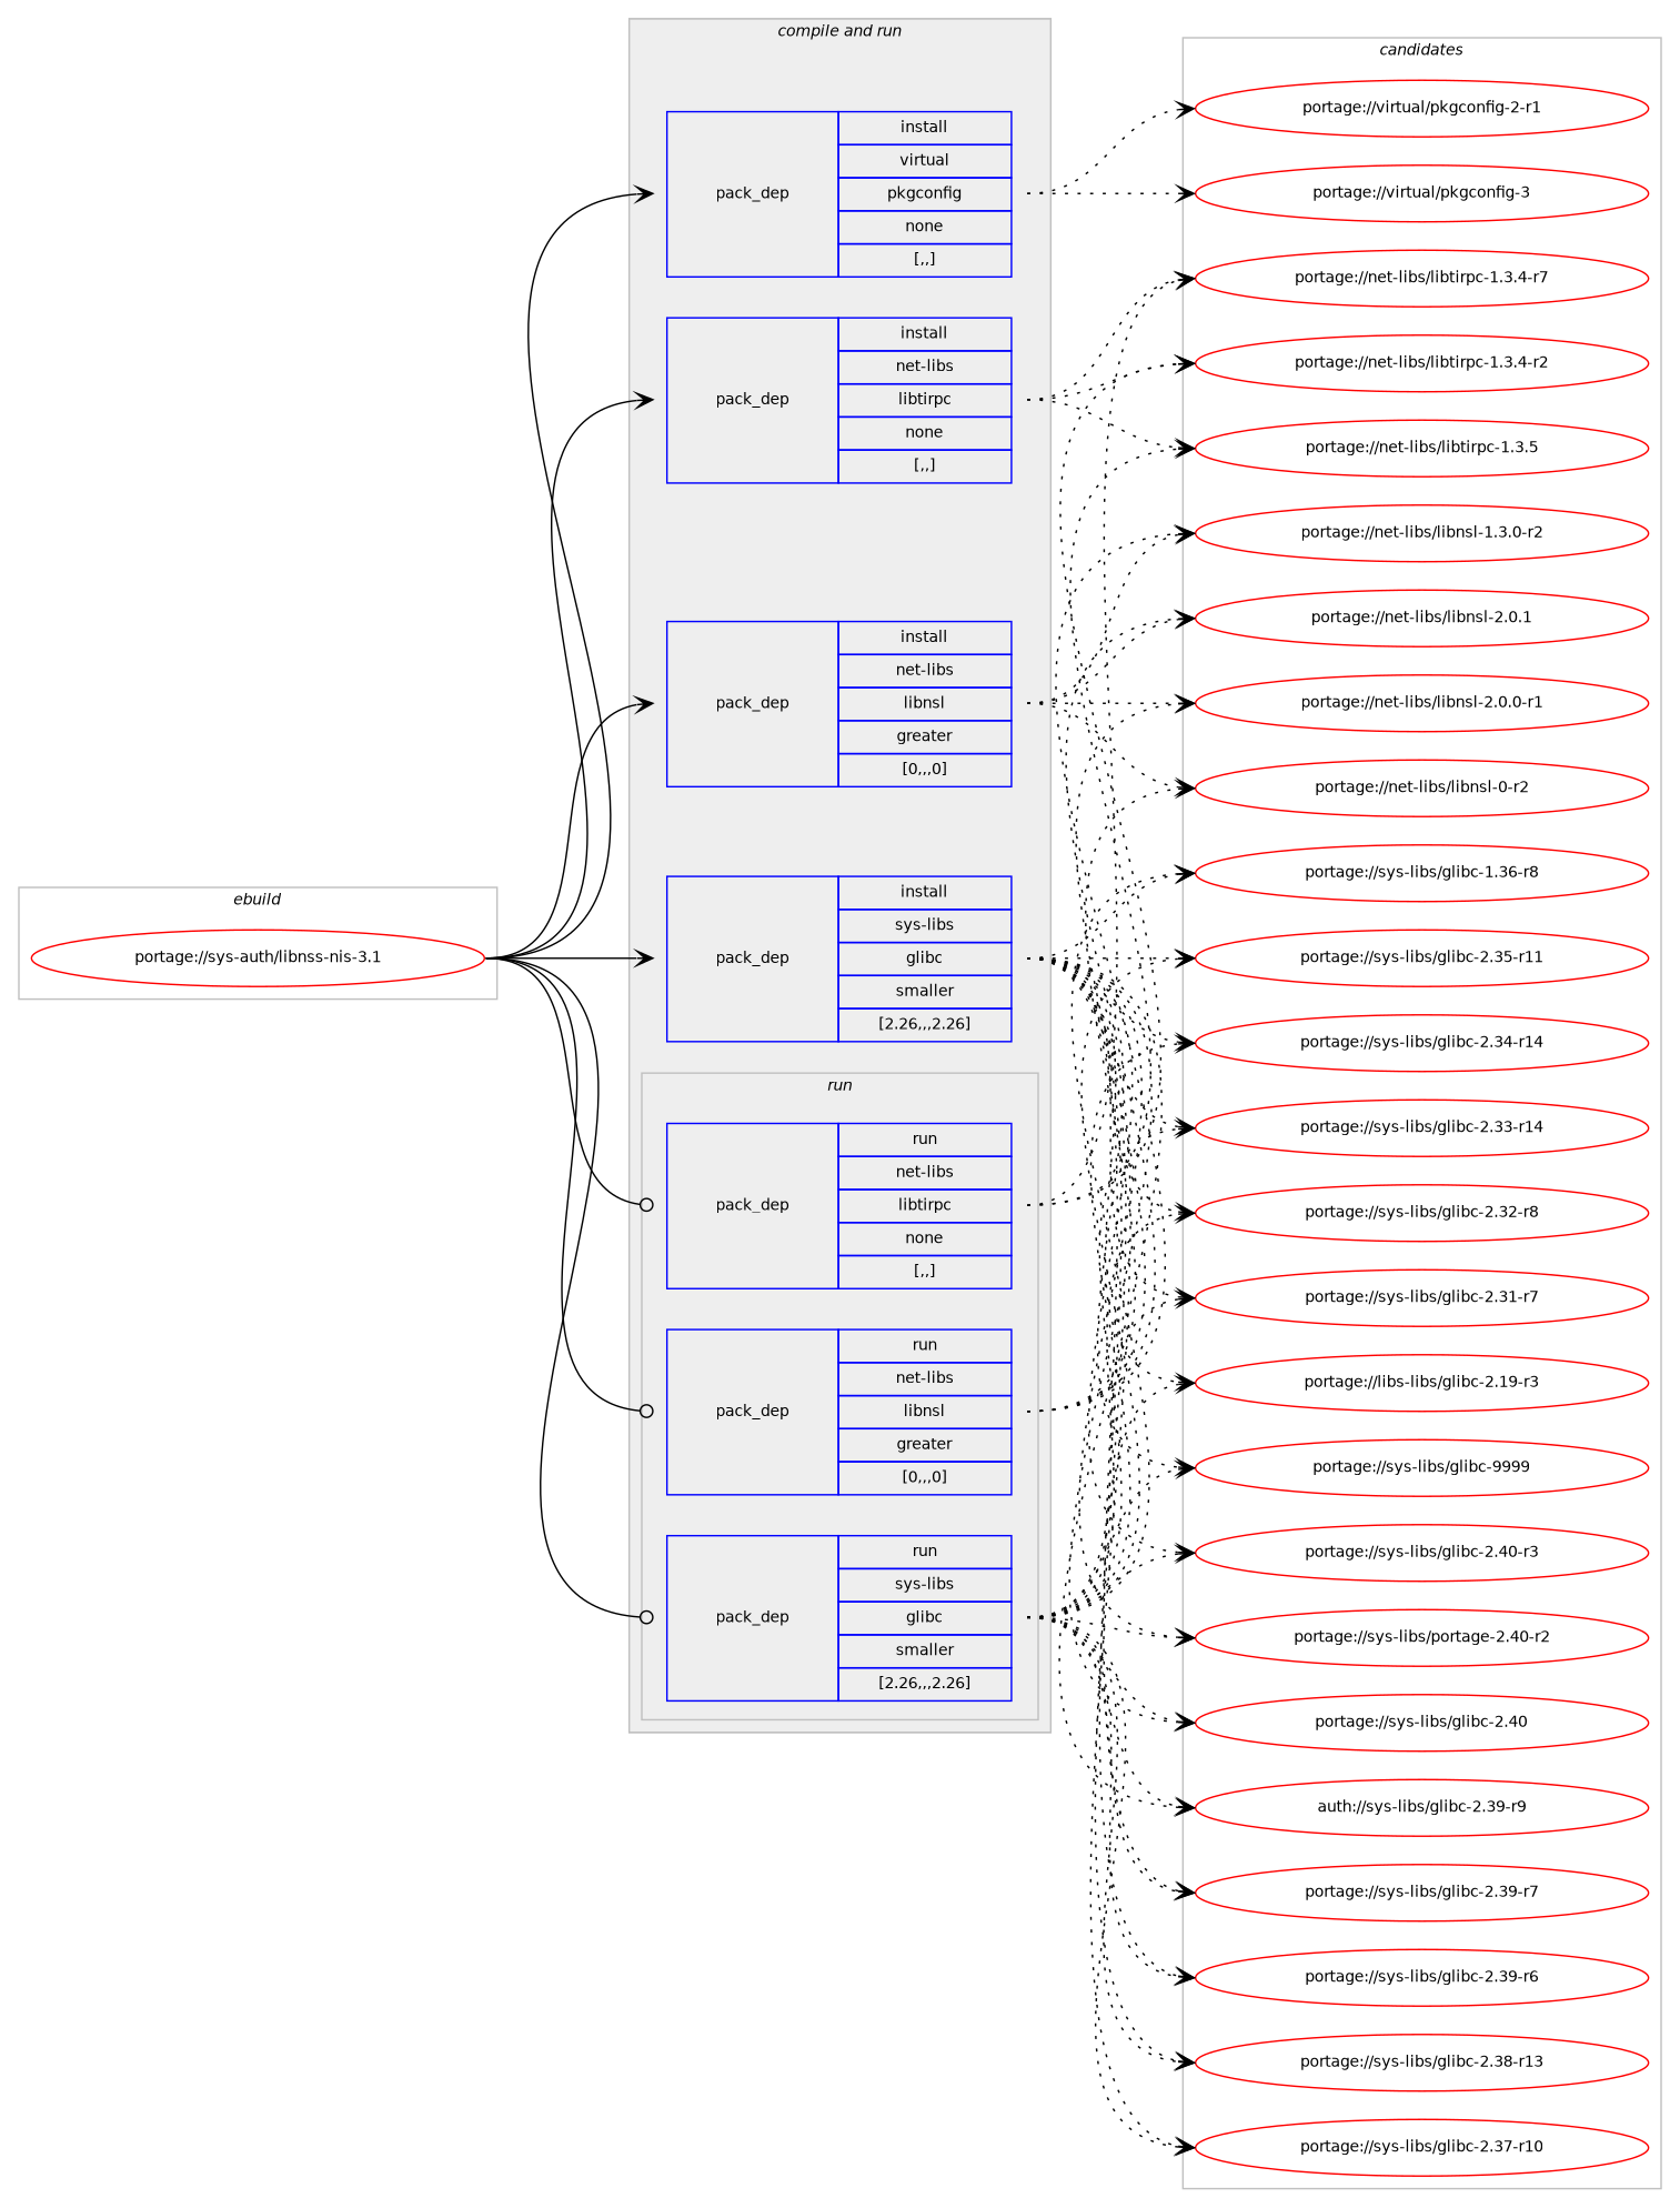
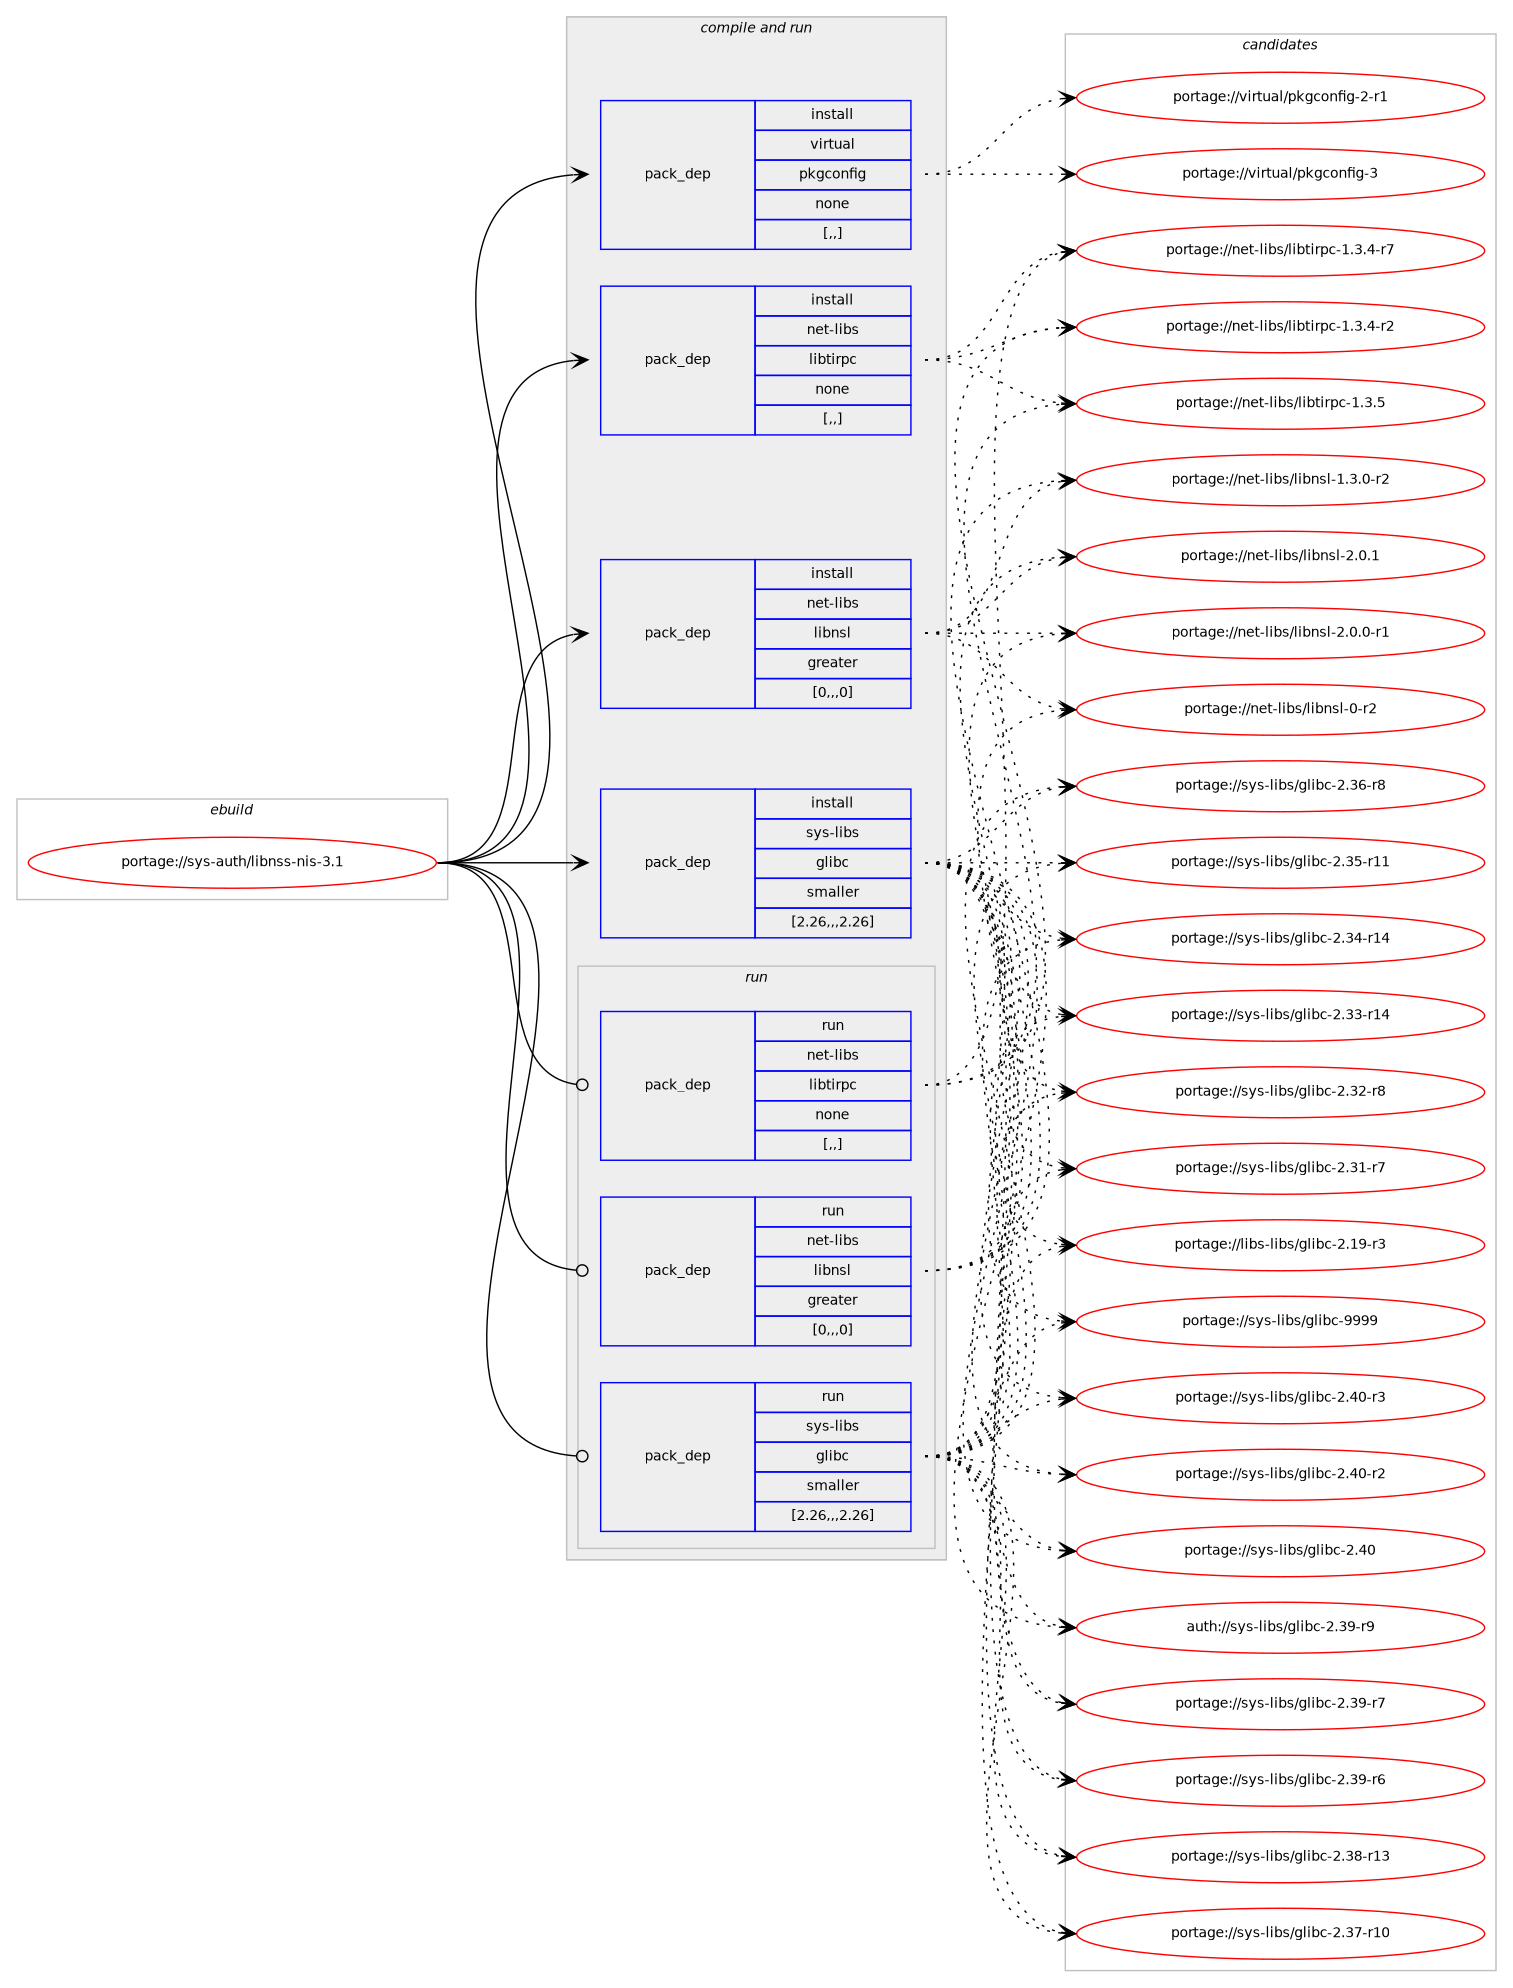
  digraph {
    compound=true
    concentrate=true
    fontname="DejaVu Sans"
    fontsize=10
    newrank=true
    rankdir=LR
    ranksep=1.5
    node [color=red fontname="DejaVu Sans" fontsize=10]
    edge [arrowhead=vee fontname="DejaVu Sans" headport=w style=dotted tailport=e weight=100]
    n1 [label="portage://sys-auth/libnss-nis-3.1" width=4]
    n2 [color=blue label=<<TABLE BORDER="0" CELLBORDER="1" CELLSPACING="0" CELLPADDING="4" WIDTH="220"><TR><TD ROWSPAN="6" CELLPADDING="30">pack_dep</TD></TR><TR><TD WIDTH="110">install</TD></TR><TR><TD>net-libs</TD></TR><TR><TD>libnsl</TD></TR><TR><TD>greater</TD></TR><TR><TD>[0,,,0]</TD></TR></TABLE>> shape=none]
    n3 [color=blue label=<<TABLE BORDER="0" CELLBORDER="1" CELLSPACING="0" CELLPADDING="4" WIDTH="220"><TR><TD ROWSPAN="6" CELLPADDING="30">pack_dep</TD></TR><TR><TD WIDTH="110">install</TD></TR><TR><TD>net-libs</TD></TR><TR><TD>libtirpc</TD></TR><TR><TD>none</TD></TR><TR><TD>[,,]</TD></TR></TABLE>> shape=none]
    n4 [color=blue label=<<TABLE BORDER="0" CELLBORDER="1" CELLSPACING="0" CELLPADDING="4" WIDTH="220"><TR><TD ROWSPAN="6" CELLPADDING="30">pack_dep</TD></TR><TR><TD WIDTH="110">install</TD></TR><TR><TD>virtual</TD></TR><TR><TD>pkgconfig</TD></TR><TR><TD>none</TD></TR><TR><TD>[,,]</TD></TR></TABLE>> shape=none]
    n5 [color=blue label=<<TABLE BORDER="0" CELLBORDER="1" CELLSPACING="0" CELLPADDING="4" WIDTH="220"><TR><TD ROWSPAN="6" CELLPADDING="30">pack_dep</TD></TR><TR><TD WIDTH="110">install</TD></TR><TR><TD>sys-libs</TD></TR><TR><TD>glibc</TD></TR><TR><TD>smaller</TD></TR><TR><TD>[2.26,,,2.26]</TD></TR></TABLE>> shape=none]
    n6 [color=blue label=<<TABLE BORDER="0" CELLBORDER="1" CELLSPACING="0" CELLPADDING="4" WIDTH="220"><TR><TD ROWSPAN="6" CELLPADDING="30">pack_dep</TD></TR><TR><TD WIDTH="110">run</TD></TR><TR><TD>net-libs</TD></TR><TR><TD>libnsl</TD></TR><TR><TD>greater</TD></TR><TR><TD>[0,,,0]</TD></TR></TABLE>> shape=none]
    n7 [color=blue label=<<TABLE BORDER="0" CELLBORDER="1" CELLSPACING="0" CELLPADDING="4" WIDTH="220"><TR><TD ROWSPAN="6" CELLPADDING="30">pack_dep</TD></TR><TR><TD WIDTH="110">run</TD></TR><TR><TD>net-libs</TD></TR><TR><TD>libtirpc</TD></TR><TR><TD>none</TD></TR><TR><TD>[,,]</TD></TR></TABLE>> shape=none]
    n8 [color=blue label=<<TABLE BORDER="0" CELLBORDER="1" CELLSPACING="0" CELLPADDING="4" WIDTH="220"><TR><TD ROWSPAN="6" CELLPADDING="30">pack_dep</TD></TR><TR><TD WIDTH="110">run</TD></TR><TR><TD>sys-libs</TD></TR><TR><TD>glibc</TD></TR><TR><TD>smaller</TD></TR><TR><TD>[2.26,,,2.26]</TD></TR></TABLE>> shape=none]
    n9 [label="portage://net-libs/libnsl-2.0.1" width=4]
    n10 [label="portage://net-libs/libnsl-2.0.0-r1" width=4]
    n11 [label="portage://net-libs/libnsl-1.3.0-r2" width=4]
    n12 [label="portage://net-libs/libnsl-0-r2" width=4]
    n13 [label="portage://net-libs/libtirpc-1.3.5" width=4]
    n14 [label="portage://net-libs/libtirpc-1.3.4-r7" width=4]
    n15 [label="portage://net-libs/libtirpc-1.3.4-r2" width=4]
    n16 [label="portage://virtual/pkgconfig-3" width=4]
    n17 [label="portage://virtual/pkgconfig-2-r1" width=4]
    n18 [label="portage://sys-libs/glibc-9999" width=4]
    n19 [label="portage://sys-libs/glibc-2.40-r3" width=4]
-   n20 [label="portage://sys-libs/portage-2.40-r2" width=4]
+   n20 [label="portage://sys-libs/glibc-2.40-r2" width=4]
    n21 [label="portage://sys-libs/glibc-2.40" width=4]
    n22 [label="auth://sys-libs/glibc-2.39-r9" width=4]
    n23 [label="portage://sys-libs/glibc-2.39-r7" width=4]
    n24 [label="portage://sys-libs/glibc-2.39-r6" width=4]
    n25 [label="portage://sys-libs/glibc-2.38-r13" width=4]
    n26 [label="portage://sys-libs/glibc-2.37-r10" width=4]
-   n27 [label="portage://sys-libs/glibc-1.36-r8" width=4]
+   n27 [label="portage://sys-libs/glibc-2.36-r8" width=4]
    n28 [label="portage://sys-libs/glibc-2.35-r11" width=4]
    n29 [label="portage://sys-libs/glibc-2.34-r14" width=4]
    n30 [label="portage://sys-libs/glibc-2.33-r14" width=4]
    n31 [label="portage://sys-libs/glibc-2.32-r8" width=4]
    n32 [label="portage://sys-libs/glibc-2.31-r7" width=4]
    n33 [label="portage://libs-libs/glibc-2.19-r3" width=4]
    subgraph cluster_1 {
      color=gray
      label=<<i>ebuild</i>>
      n1
    }
    subgraph cluster_2 {
      color=gray
      label=<<i>dependencies</i>>
      subgraph cluster_3 {
        color=gray
        fillcolor="#eeeeee"
        label=<<i>compile</i>>
        style=filled
        subgraph sub_4 {
          color=gray
          fillcolor="#eeeeee"
          label=<<i>compile</i>>
          style=filled
          n2
        }
        subgraph sub_5 {
          color=gray
          fillcolor="#eeeeee"
          label=<<i>compile</i>>
          style=filled
          n3
        }
        subgraph sub_6 {
          color=gray
          fillcolor="#eeeeee"
          label=<<i>compile</i>>
          style=filled
          n4
        }
        subgraph sub_7 {
          color=gray
          fillcolor="#eeeeee"
          label=<<i>compile</i>>
          style=filled
          n5
        }
      }
      subgraph cluster_8 {
        color=gray
        fillcolor="#eeeeee"
        label=<<i>compile and run</i>>
        style=filled
      }
      subgraph cluster_9 {
        color=gray
        fillcolor="#eeeeee"
        label=<<i>run</i>>
        style=filled
        subgraph sub_10 {
          color=gray
          fillcolor="#eeeeee"
          label=<<i>run</i>>
          style=filled
          n6
        }
        subgraph sub_11 {
          color=gray
          fillcolor="#eeeeee"
          label=<<i>run</i>>
          style=filled
          n7
        }
        subgraph sub_12 {
          color=gray
          fillcolor="#eeeeee"
          label=<<i>run</i>>
          style=filled
          n8
        }
      }
    }
    subgraph cluster_13 {
      color=gray
      label=<<i>candidates</i>>
      rank=same
      subgraph sub_14 {
        color=black
        label=<<i>candidates</i>>
        nodesep=1
        rank=same
        n9
        n10
        n11
        n12
      }
      subgraph sub_15 {
        color=black
        label=<<i>candidates</i>>
        nodesep=1
        rank=same
        n13
        n14
        n15
      }
      subgraph sub_16 {
        color=black
        label=<<i>candidates</i>>
        nodesep=1
        rank=same
        n16
        n17
      }
      subgraph sub_17 {
        color=black
        label=<<i>candidates</i>>
        nodesep=1
        rank=same
        n18
        n19
        n20
        n21
        n22
        n23
        n24
        n25
        n26
        n27
        n28
        n29
        n30
        n31
        n32
        n33
      }
      subgraph sub_18 {
        color=black
        label=<<i>candidates</i>>
        nodesep=1
        rank=same
        n9
        n10
        n11
        n12
      }
      subgraph sub_19 {
        color=black
        label=<<i>candidates</i>>
        nodesep=1
        rank=same
        n13
        n14
        n15
      }
      subgraph sub_20 {
        color=black
        label=<<i>candidates</i>>
        nodesep=1
        rank=same
        n18
        n19
        n20
        n21
        n22
        n23
        n24
        n25
        n26
        n27
        n28
        n29
        n30
        n31
        n32
        n33
      }
    }
    n1 -> n2 [style=solid weight=20]
    n1 -> n3 [style=solid weight=20]
    n1 -> n4 [style=solid weight=20]
    n1 -> n5 [style=solid weight=20]
    n1 -> n6 [arrowhead=odot style=solid weight=20]
    n1 -> n7 [arrowhead=odot style=solid weight=20]
    n1 -> n8 [arrowhead=odot style=solid weight=20]
    n2 -> n9
    n2 -> n10
    n2 -> n11
    n2 -> n12
    n3 -> n13
    n3 -> n14
    n3 -> n15
    n4 -> n16
    n4 -> n17
    n5 -> n18
    n5 -> n19
    n5 -> n20
    n5 -> n21
    n5 -> n22
    n5 -> n23
    n5 -> n24
    n5 -> n25
    n5 -> n26
    n5 -> n27
    n5 -> n28
    n5 -> n29
    n5 -> n30
    n5 -> n31
    n5 -> n32
    n5 -> n33
    n6 -> n9
    n6 -> n10
    n6 -> n11
    n6 -> n12
    n7 -> n13
    n7 -> n14
    n7 -> n15
    n8 -> n18
    n8 -> n19
    n8 -> n20
    n8 -> n21
    n8 -> n22
    n8 -> n23
    n8 -> n24
    n8 -> n25
    n8 -> n26
    n8 -> n27
    n8 -> n28
    n8 -> n29
    n8 -> n30
    n8 -> n31
    n8 -> n32
    n8 -> n33
  }
